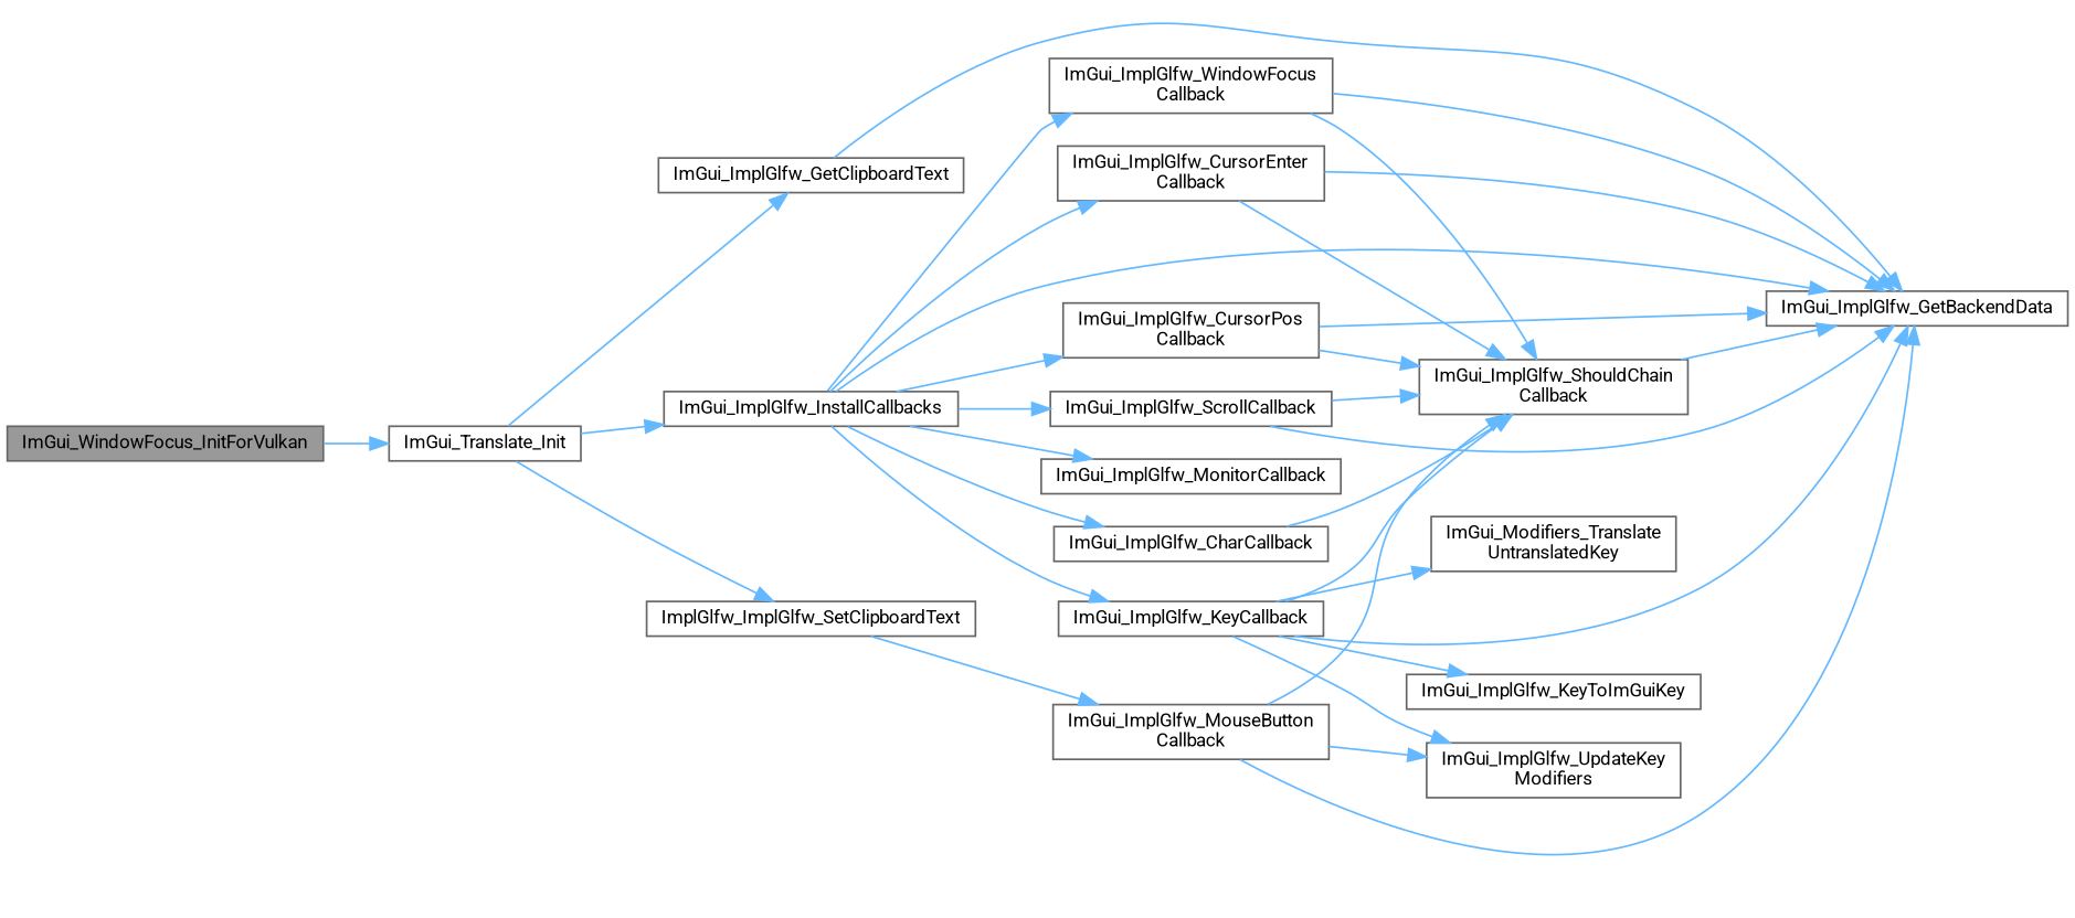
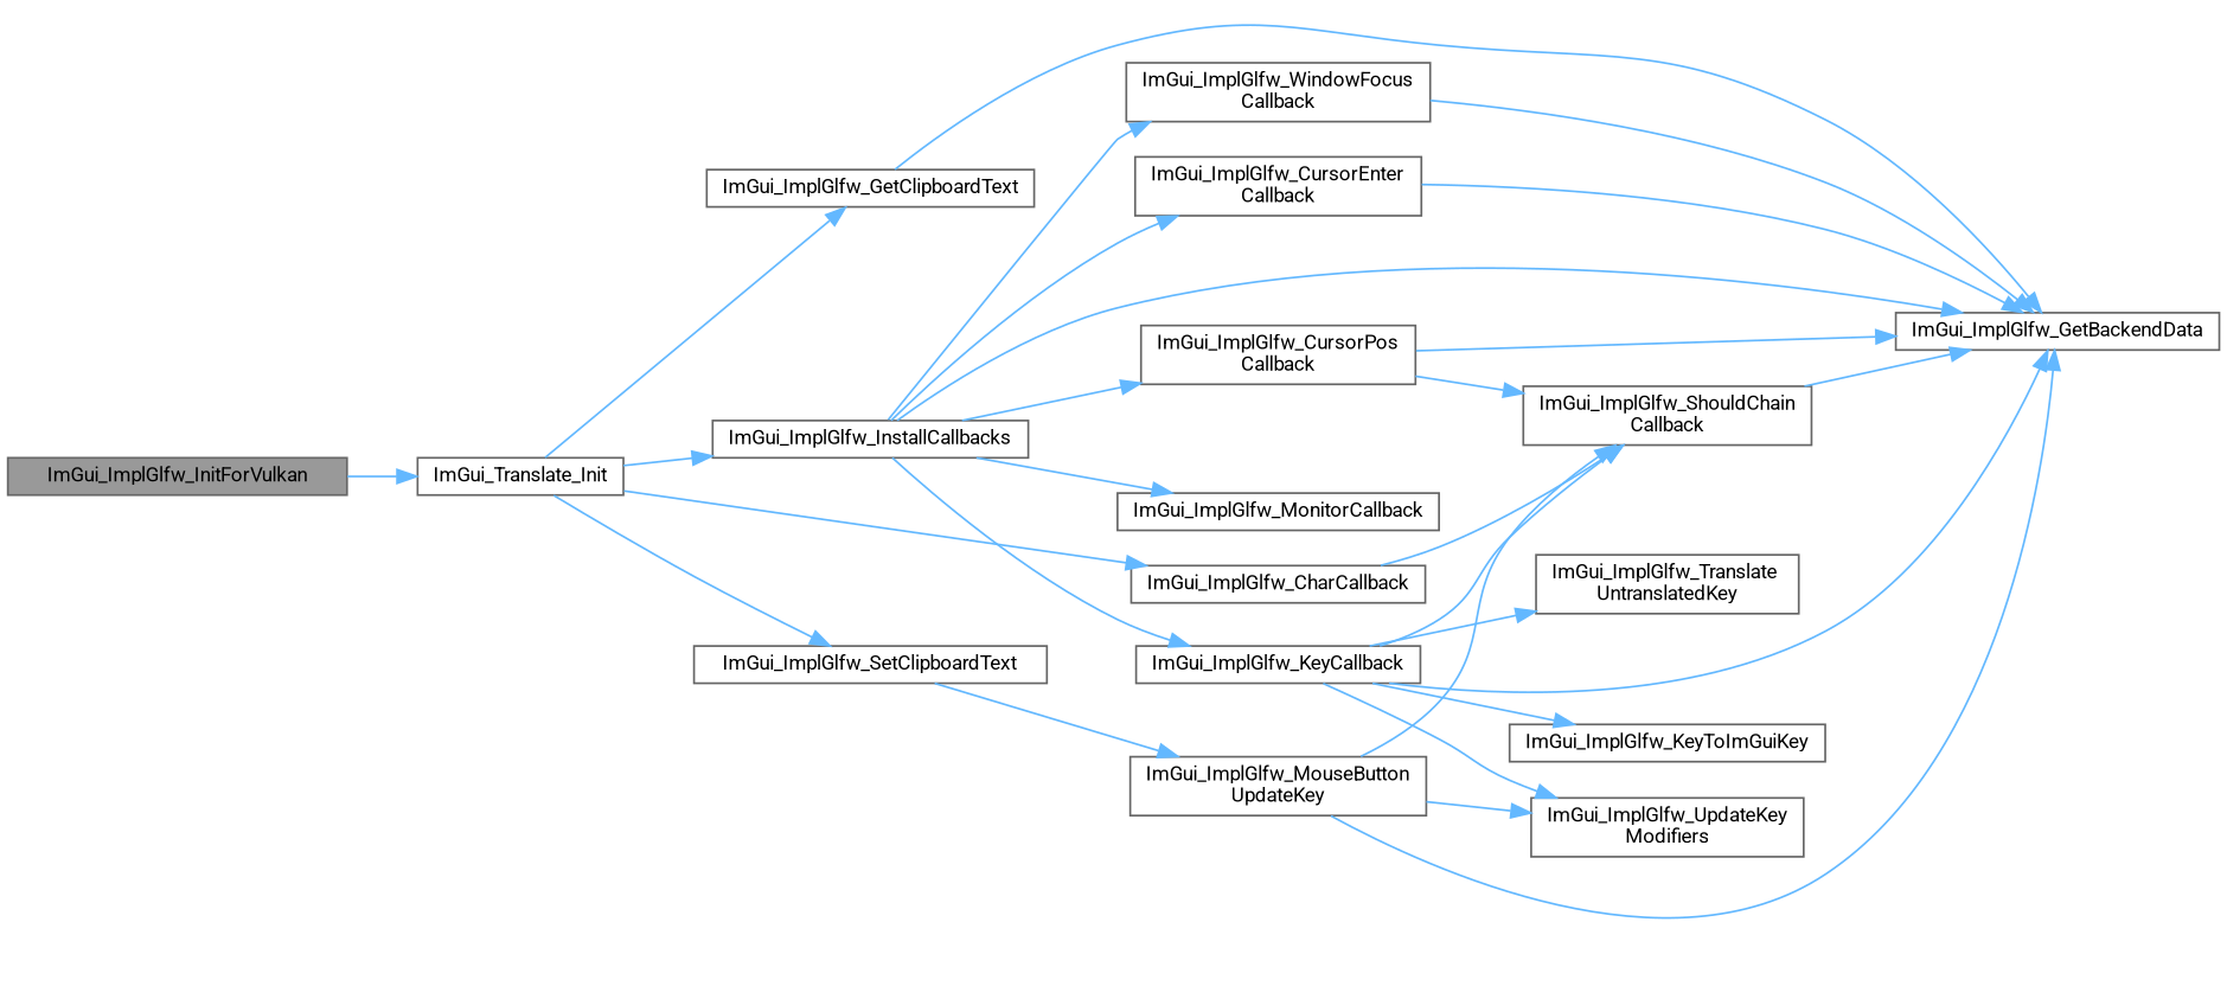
  digraph {
    fontname=Roboto
    rankdir=LR
    node [color=grey40 fillcolor=white fontname=Roboto fontsize=10 shape=box style=filled]
    edge [color=steelblue1 fontname=Roboto fontsize=10 labelfontname=Helvetica labelfontsize=10 style=solid]
-   n1 [color=gray40 fillcolor=grey60 fontcolor=black height=0.2 label=ImGui_WindowFocus_InitForVulkan width=0.4]
+   n1 [color=gray40 fillcolor=grey60 fontcolor=black height=0.2 label=ImGui_ImplGlfw_InitForVulkan width=0.4]
    n2 [height=0.2 label=ImGui_Translate_Init width=0.4]
    n3 [height=0.2 label=ImGui_ImplGlfw_GetClipboardText width=0.4]
    n4 [height=0.2 label=ImGui_ImplGlfw_InstallCallbacks width=0.4]
-   n5 [height=0.2 label=ImplGlfw_ImplGlfw_SetClipboardText width=0.4]
+   n5 [height=0.2 label=ImGui_ImplGlfw_SetClipboardText width=0.4]
    n6 [height=0.2 label=ImGui_ImplGlfw_GetBackendData width=0.4]
    n7 [height=0.2 label=ImGui_ImplGlfw_CharCallback width=0.4]
    n8 [height=0.2 label="ImGui_ImplGlfw_CursorEnter\lCallback" width=0.4]
    n9 [height=0.2 label="ImGui_ImplGlfw_CursorPos\lCallback" width=0.4]
    n10 [height=0.2 label=ImGui_ImplGlfw_KeyCallback width=0.4]
    n11 [height=0.2 label=ImGui_ImplGlfw_MonitorCallback width=0.4]
-   n12 [height=0.2 label=ImGui_ImplGlfw_ScrollCallback width=0.4]
    n13 [height=0.2 label="ImGui_ImplGlfw_WindowFocus\lCallback" width=0.4]
-   n14 [height=0.2 label="ImGui_ImplGlfw_MouseButton\lCallback" width=0.4]
+   n14 [height=0.2 label="ImGui_ImplGlfw_MouseButton\lUpdateKey" width=0.4]
    n15 [height=0.2 label="ImGui_ImplGlfw_ShouldChain\lCallback" width=0.4]
    n16 [height=0.2 label=ImGui_ImplGlfw_KeyToImGuiKey width=0.4]
-   n17 [height=0.2 label="ImGui_Modifiers_Translate\lUntranslatedKey" width=0.4]
+   n17 [height=0.2 label="ImGui_ImplGlfw_Translate\lUntranslatedKey" width=0.4]
    n18 [height=0.2 label="ImGui_ImplGlfw_UpdateKey\lModifiers" width=0.4]
    n1 -> n2
    n2 -> n3
    n2 -> n4
    n2 -> n5
    n3 -> n6
    n4 -> n6
-   n4 -> n7
+   n2 -> n7
    n4 -> n8
    n4 -> n9
    n4 -> n10
    n4 -> n11
-   n4 -> n12
    n4 -> n13
    n5 -> n14
    n7 -> n15
    n8 -> n6
-   n8 -> n15
    n9 -> n6
    n9 -> n15
    n10 -> n6
    n10 -> n15
    n10 -> n16
    n10 -> n17
    n10 -> n18
-   n12 -> n6
-   n12 -> n15
    n13 -> n6
-   n13 -> n15
    n14 -> n6
    n14 -> n15
    n14 -> n18
    n15 -> n6
  }
